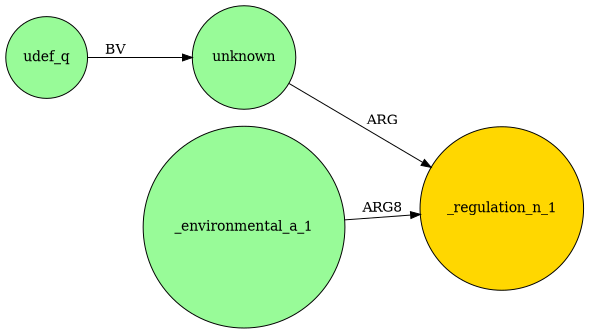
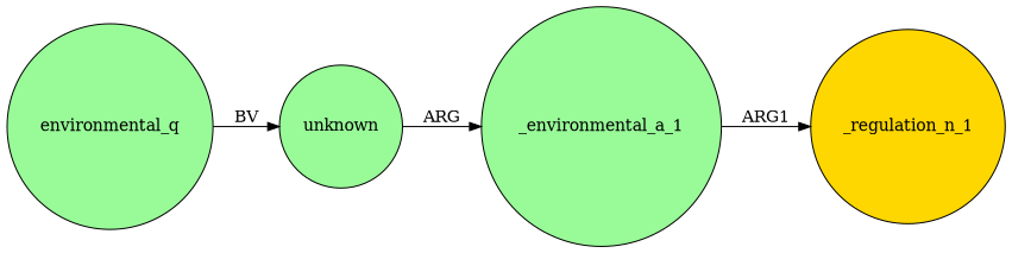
  digraph {
    rankdir=LR
    node [fillcolor=palegreen shape=circle style=filled]
    _regulation_n_1 [fillcolor=gold]
    unknown
-   udef_q
+   udef_q [label=environmental_q]
    _environmental_a_1
-   unknown -> _regulation_n_1 [label=ARG]
+   unknown -> _environmental_a_1 [label=ARG]
    udef_q -> unknown [label=BV]
-   _environmental_a_1 -> _regulation_n_1 [label=ARG8]
+   _environmental_a_1 -> _regulation_n_1 [label=ARG1]
  }
